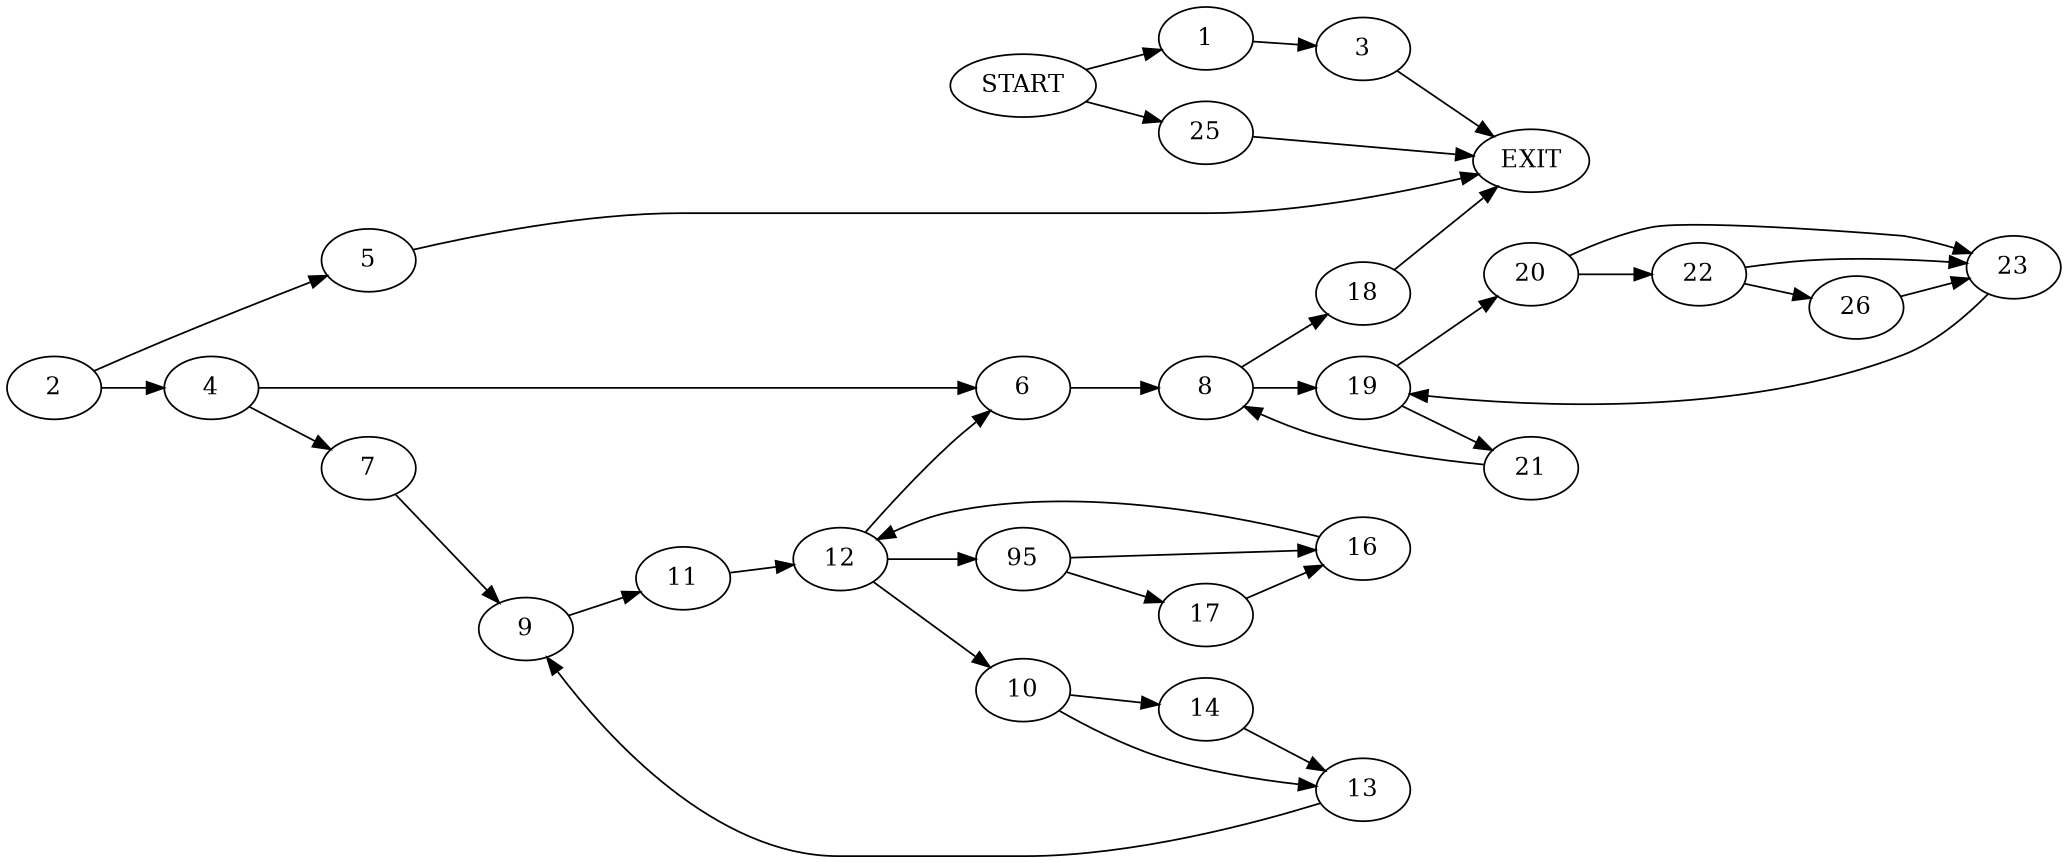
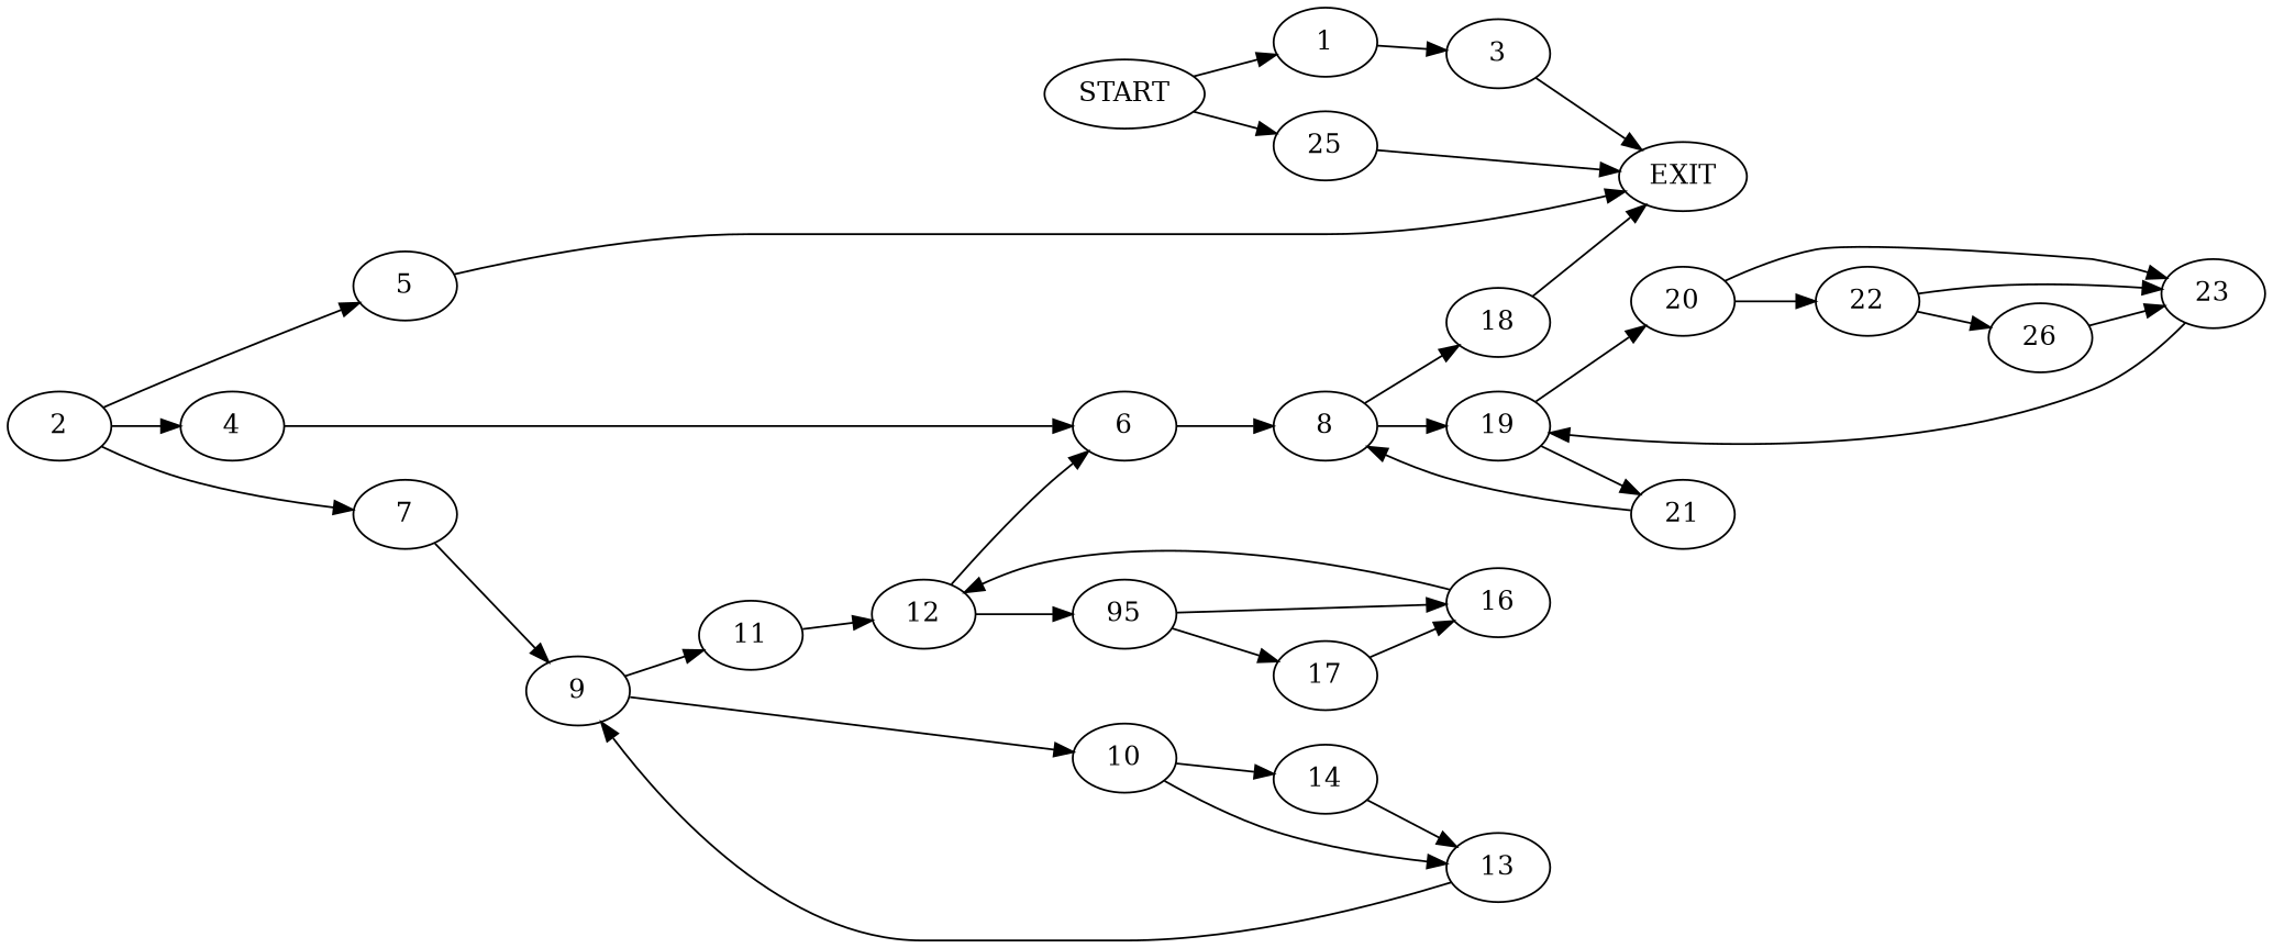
  digraph {
    rankdir=LR
    n1 [label=START]
    1
    25
    3
    n5 [label=EXIT]
    2
    4
    5
    6
    7
    8
    9
    18
    19
    10
    11
    20
    21
    13
    14
    12
    n22 [label=95]
    16
    17
    22
    23
    n27 [label=26]
    n1 -> 1
    n1 -> 25
    1 -> 3
    25 -> n5
    3 -> n5
    2 -> 4
    2 -> 5
    4 -> 6
-   4 -> 7
+   2 -> 7
    5 -> n5
    6 -> 8
    7 -> 9
    8 -> 18
    8 -> 19
-   12 -> 10
+   9 -> 10
    9 -> 11
    18 -> n5
    19 -> 20
    19 -> 21
    10 -> 13
    10 -> 14
    11 -> 12
    20 -> 22
    20 -> 23
    21 -> 8
    13 -> 9
    14 -> 13
    12 -> 6
    12 -> n22
    n22 -> 16
    n22 -> 17
    16 -> 12
    17 -> 16
    22 -> 23
    22 -> n27
    23 -> 19
    n27 -> 23
  }
